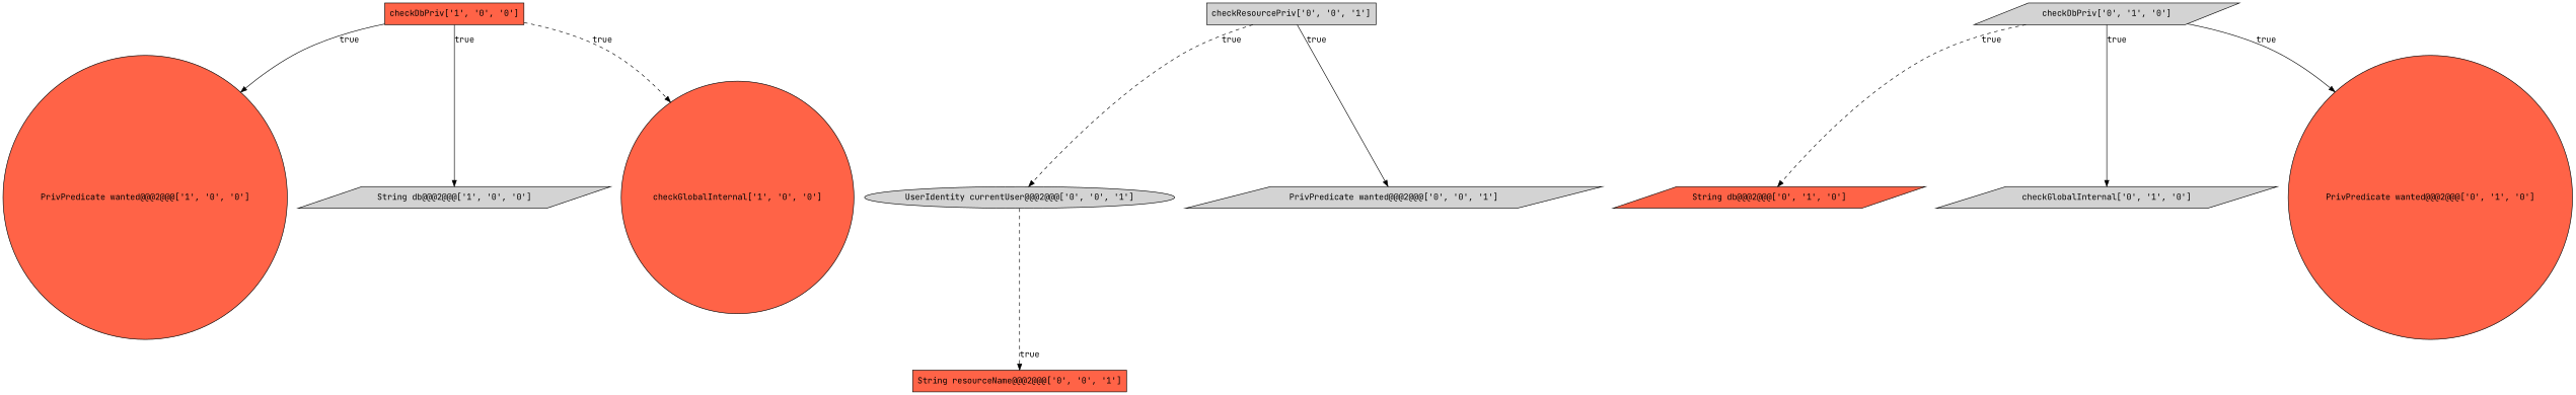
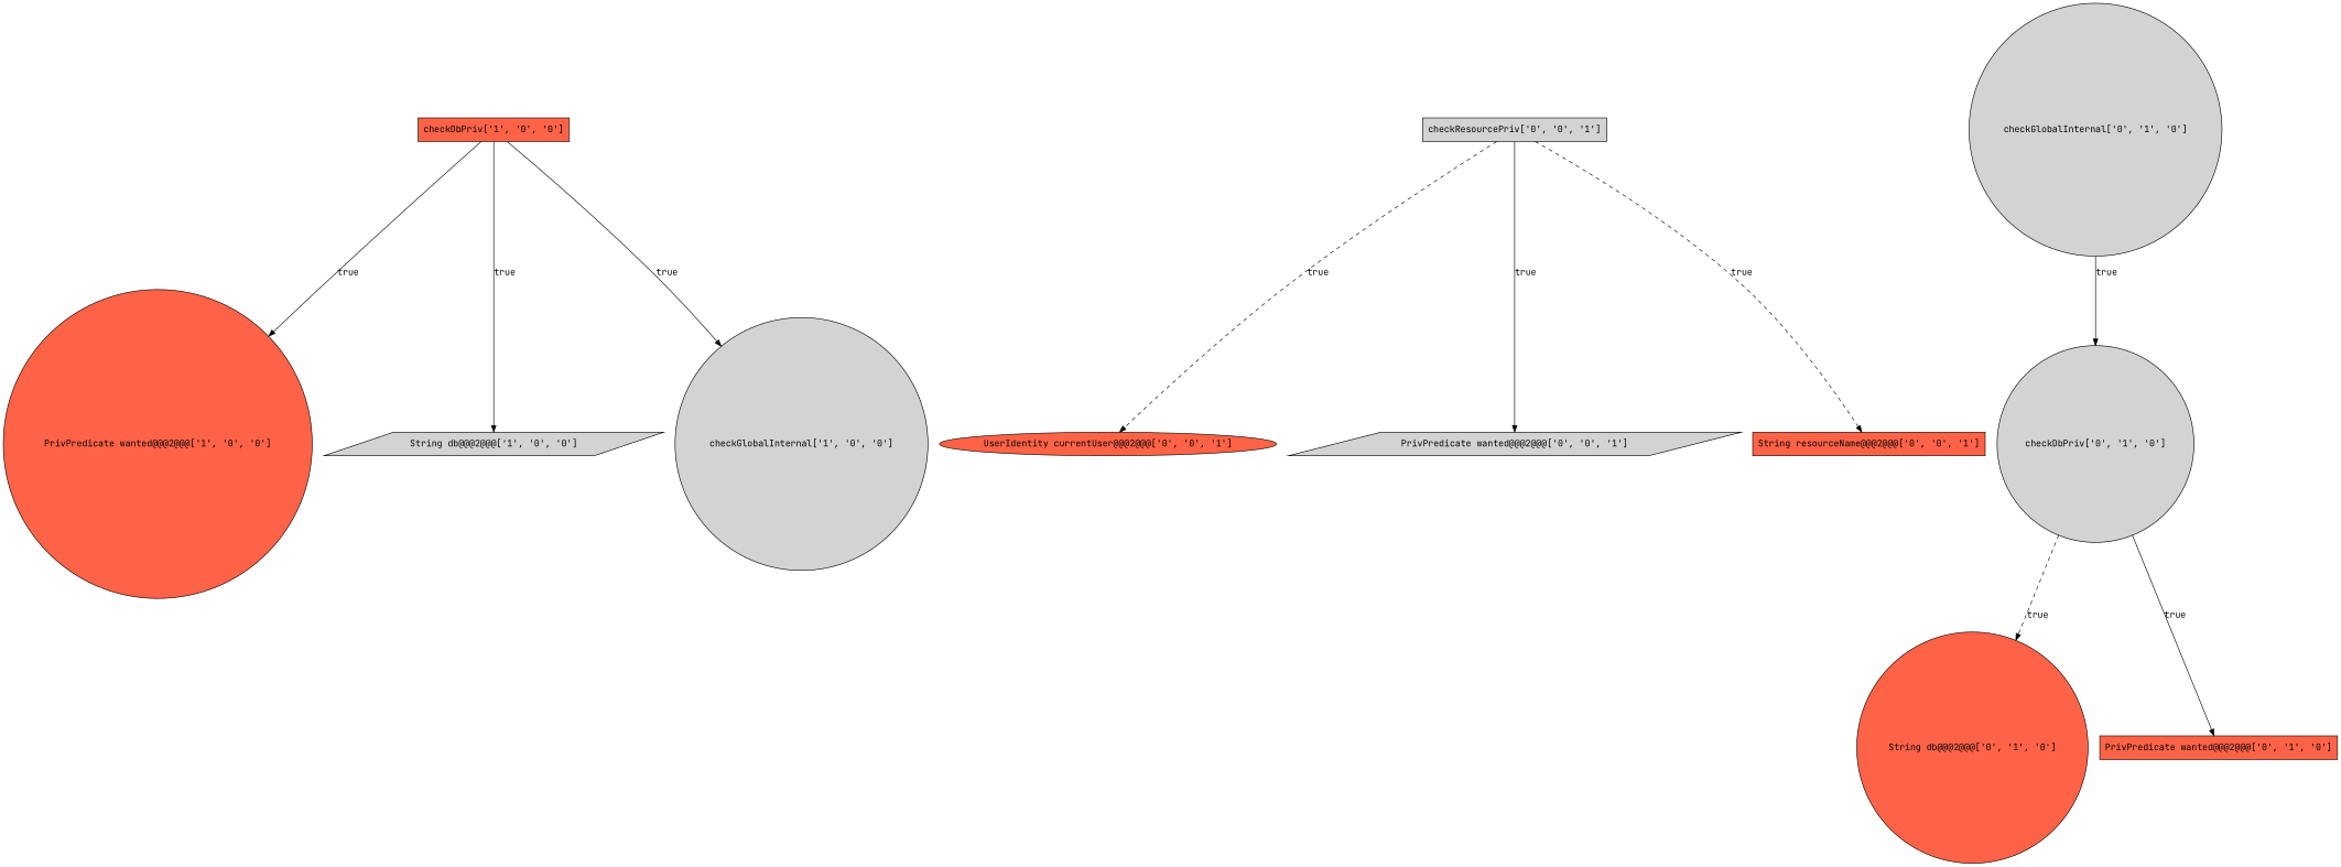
  digraph {
    fontname="JetBrains Mono"
    node [fillcolor=tomato fontname="JetBrains Mono" shape=circle style=filled]
    edge [fontname="JetBrains Mono" style=solid]
    n1 [label="PrivPredicate wanted@@@2@@@['1', '0', '0']"]
-   n2 [fillcolor=lightgray label="UserIdentity currentUser@@@2@@@['0', '0', '1']" shape=ellipse]
-   n3 [fillcolor=lightgray label="checkDbPriv['0', '1', '0']" shape=parallelogram]
-   n4 [label="String db@@@2@@@['0', '1', '0']" shape=parallelogram]
-   n5 [fillcolor=lightgray label="checkGlobalInternal['0', '1', '0']" shape=parallelogram]
-   n6 [label="PrivPredicate wanted@@@2@@@['0', '1', '0']"]
+   n2 [label="UserIdentity currentUser@@@2@@@['0', '0', '1']" shape=ellipse]
+   n3 [fillcolor=lightgray label="checkDbPriv['0', '1', '0']"]
+   n4 [label="String db@@@2@@@['0', '1', '0']"]
+   n5 [fillcolor=lightgray label="checkGlobalInternal['0', '1', '0']"]
+   n6 [label="PrivPredicate wanted@@@2@@@['0', '1', '0']" shape=box]
    n7 [fillcolor=lightgray label="checkResourcePriv['0', '0', '1']" shape=box]
    n8 [fillcolor=lightgray label="PrivPredicate wanted@@@2@@@['0', '0', '1']" shape=parallelogram]
    n9 [label="String resourceName@@@2@@@['0', '0', '1']" shape=box]
    n10 [fillcolor=lightgray label="String db@@@2@@@['1', '0', '0']" shape=parallelogram]
    n11 [label="checkDbPriv['1', '0', '0']" shape=box]
-   n12 [label="checkGlobalInternal['1', '0', '0']"]
+   n12 [fillcolor=lightgray label="checkGlobalInternal['1', '0', '0']"]
    n3 -> n4 [label=true style=dashed]
-   n3 -> n5 [label=true]
+   n5 -> n3 [label=true]
    n3 -> n6 [label=true]
    n7 -> n2 [label=true style=dashed]
    n7 -> n8 [label=true]
-   n2 -> n9 [label=true style=dashed]
+   n7 -> n9 [label=true style=dashed]
    n11 -> n1 [label=true]
    n11 -> n10 [label=true]
-   n11 -> n12 [label=true style=dashed]
+   n11 -> n12 [label=true]
  }
